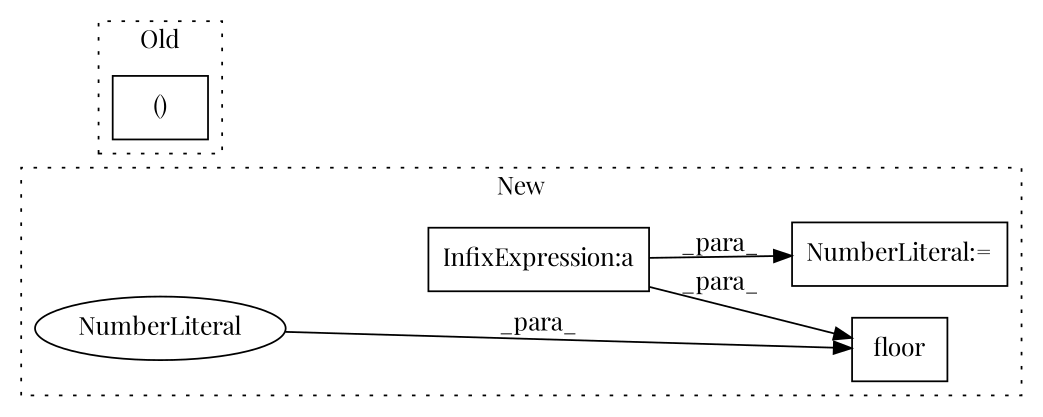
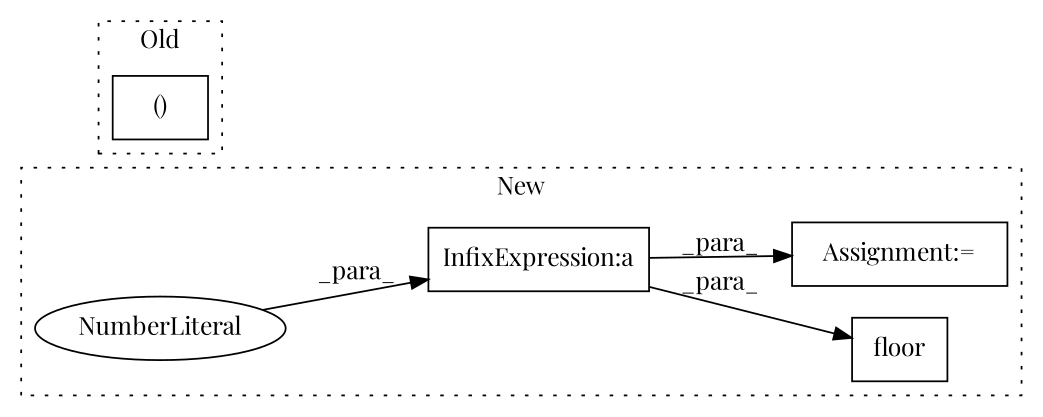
  digraph {
    fontname="Playfair Display"
    rankdir=LR
    node [fontname="Playfair Display" l=1 shape=box]
    edge [fontname="Playfair Display"]
    n1 [a=32 l="6,1" label=floor s="2121,2138"]
-   n2 [a=7 label="NumberLiteral:=" s=2088]
+   n2 [a=7 label="Assignment:=" s=2088]
    n3 [a=27 l=3 label="InfixExpression:a" s=2064]
    n4 [a=34 label=NumberLiteral s=2067 shape=ellipse]
    n5 [a=106 l=15 label="()" s=2159]
    subgraph cluster_1 {
      label=New
      style=dotted
      n1
      n2
      n3
      n4
    }
    subgraph cluster_2 {
      label=Old
      style=dotted
      n5
    }
    n3 -> n1 [label=_para_]
    n3 -> n2 [label=_para_]
-   n4 -> n1 [label=_para_]
+   n4 -> n3 [label=_para_]
  }
